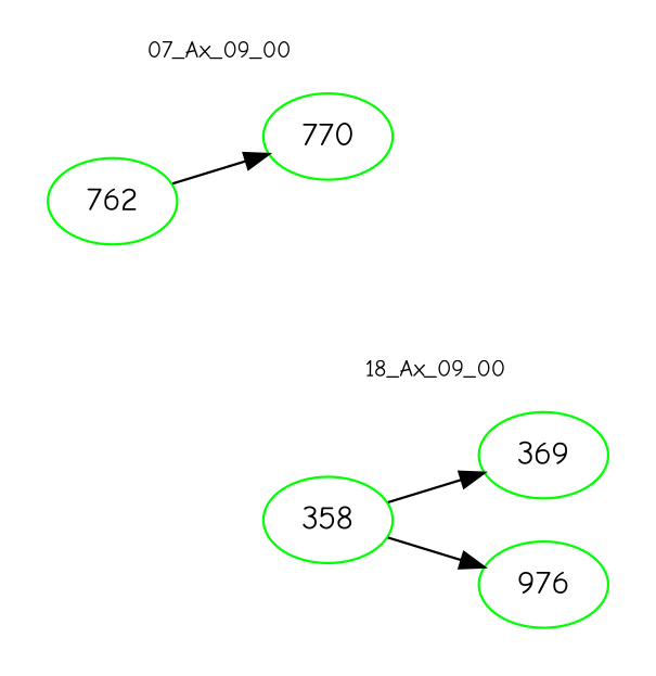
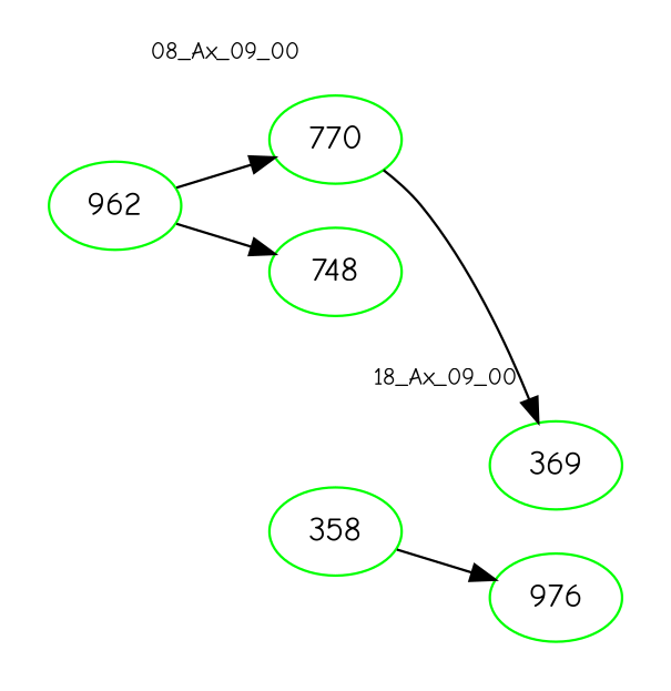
  digraph {
    fontname="Comic Neue"
    rankdir=LR
    node [color=green fontname="Comic Neue"]
    edge [color=black fontname="Comic Neue"]
-   n1 [label=762]
+   n1 [label=962]
+   n2 [label=748]
    n3 [label=770]
    n4 [label=358]
    n5 [label=976]
    n6 [label=369]
    subgraph cluster_1 {
      color=white
      fontsize=10
-     label="07_Ax_09_00"
+     label="08_Ax_09_00"
      n1
+     n2
      n3
    }
    subgraph cluster_2 {
      color=white
      fontsize=10
      label="18_Ax_09_00"
      n4
      n5
      n6
    }
+   n1 -> n2
    n1 -> n3
    n4 -> n5
-   n4 -> n6
+   n3 -> n6
  }
